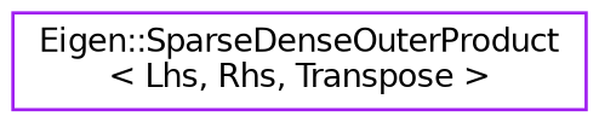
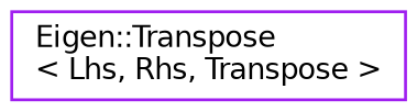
  digraph {
    rankdir=TB
-   n1 [color=purple fillcolor=white fontname=Helvetica fontsize=10 height=0.2 label="Eigen::SparseDenseOuterProduct\l\< Lhs, Rhs, Transpose \>" shape=box style=filled width=0.4]
+   n1 [color=purple fillcolor=white fontname=Helvetica fontsize=10 height=0.2 label="Eigen::Transpose\l\< Lhs, Rhs, Transpose \>" shape=box style=filled width=0.4]
  }
